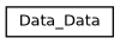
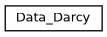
  digraph {
    rankdir=LR
-   n1 [color=black fillcolor=white fontname=Helvetica fontsize=10 height=0.2 label=Data_Data shape=record style=filled width=0.4]
+   n1 [color=black fillcolor=white fontname=Helvetica fontsize=10 height=0.2 label=Data_Darcy shape=record style=filled width=0.4]
  }
